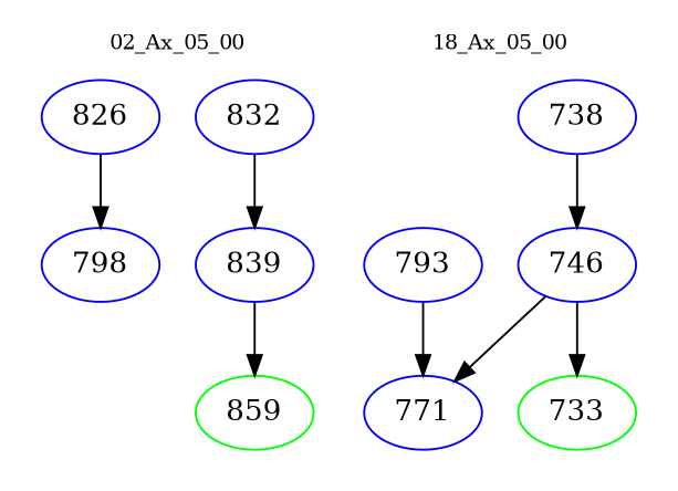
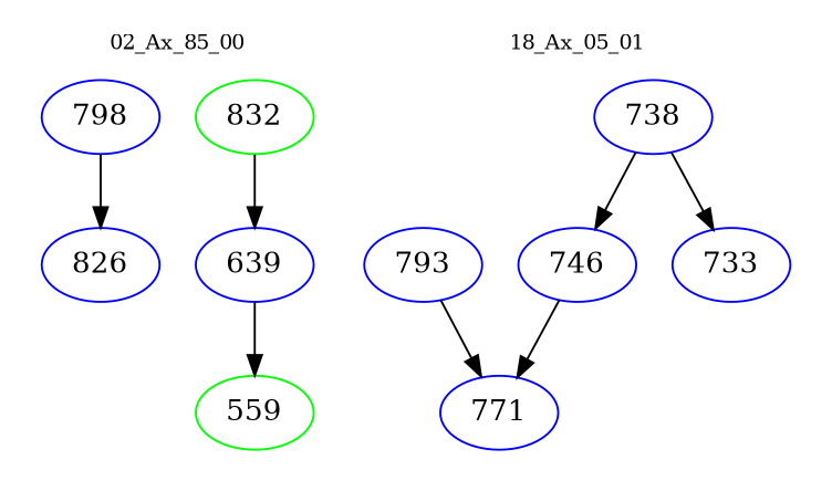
  digraph {
    node [color=blue]
    edge [color=black]
-   n1 [label=832]
+   n1 [color=green label=832]
    n2 [label=826]
-   n3 [label=839]
+   n3 [label=639]
    n4 [label=798]
-   n5 [color=green label=859]
+   n5 [color=green label=559]
    n6 [label=746]
    n7 [label=738]
    n8 [label=771]
-   n9 [color=green label=733]
+   n9 [label=733]
    n10 [label=793]
    subgraph cluster_1 {
      color=white
      fontsize=10
-     label="02_Ax_05_00"
+     label="02_Ax_85_00"
      n1
      n2
      n3
      n4
      n5
    }
    subgraph cluster_2 {
      color=white
      fontsize=10
-     label="18_Ax_05_00"
+     label="18_Ax_05_01"
      n6
      n7
      n8
      n9
      n10
    }
    n1 -> n3
-   n2 -> n4
+   n4 -> n2
    n3 -> n5
    n6 -> n8
    n7 -> n6
-   n6 -> n9
+   n7 -> n9
    n10 -> n8
  }
